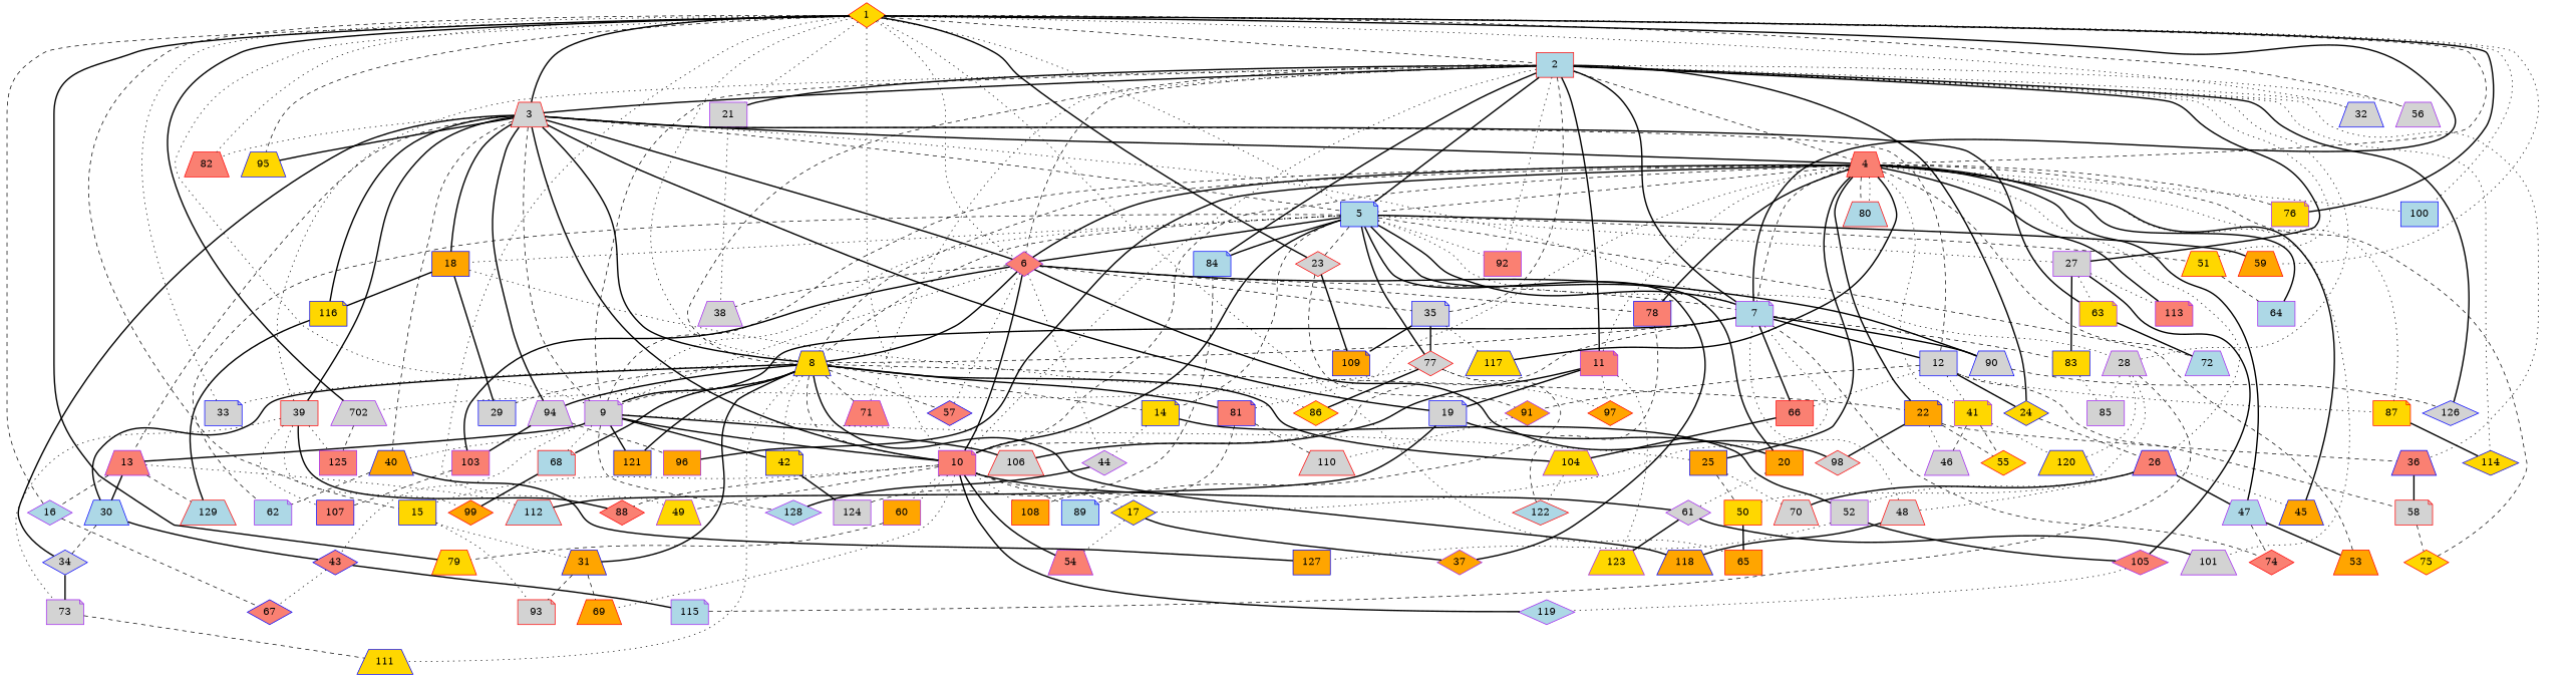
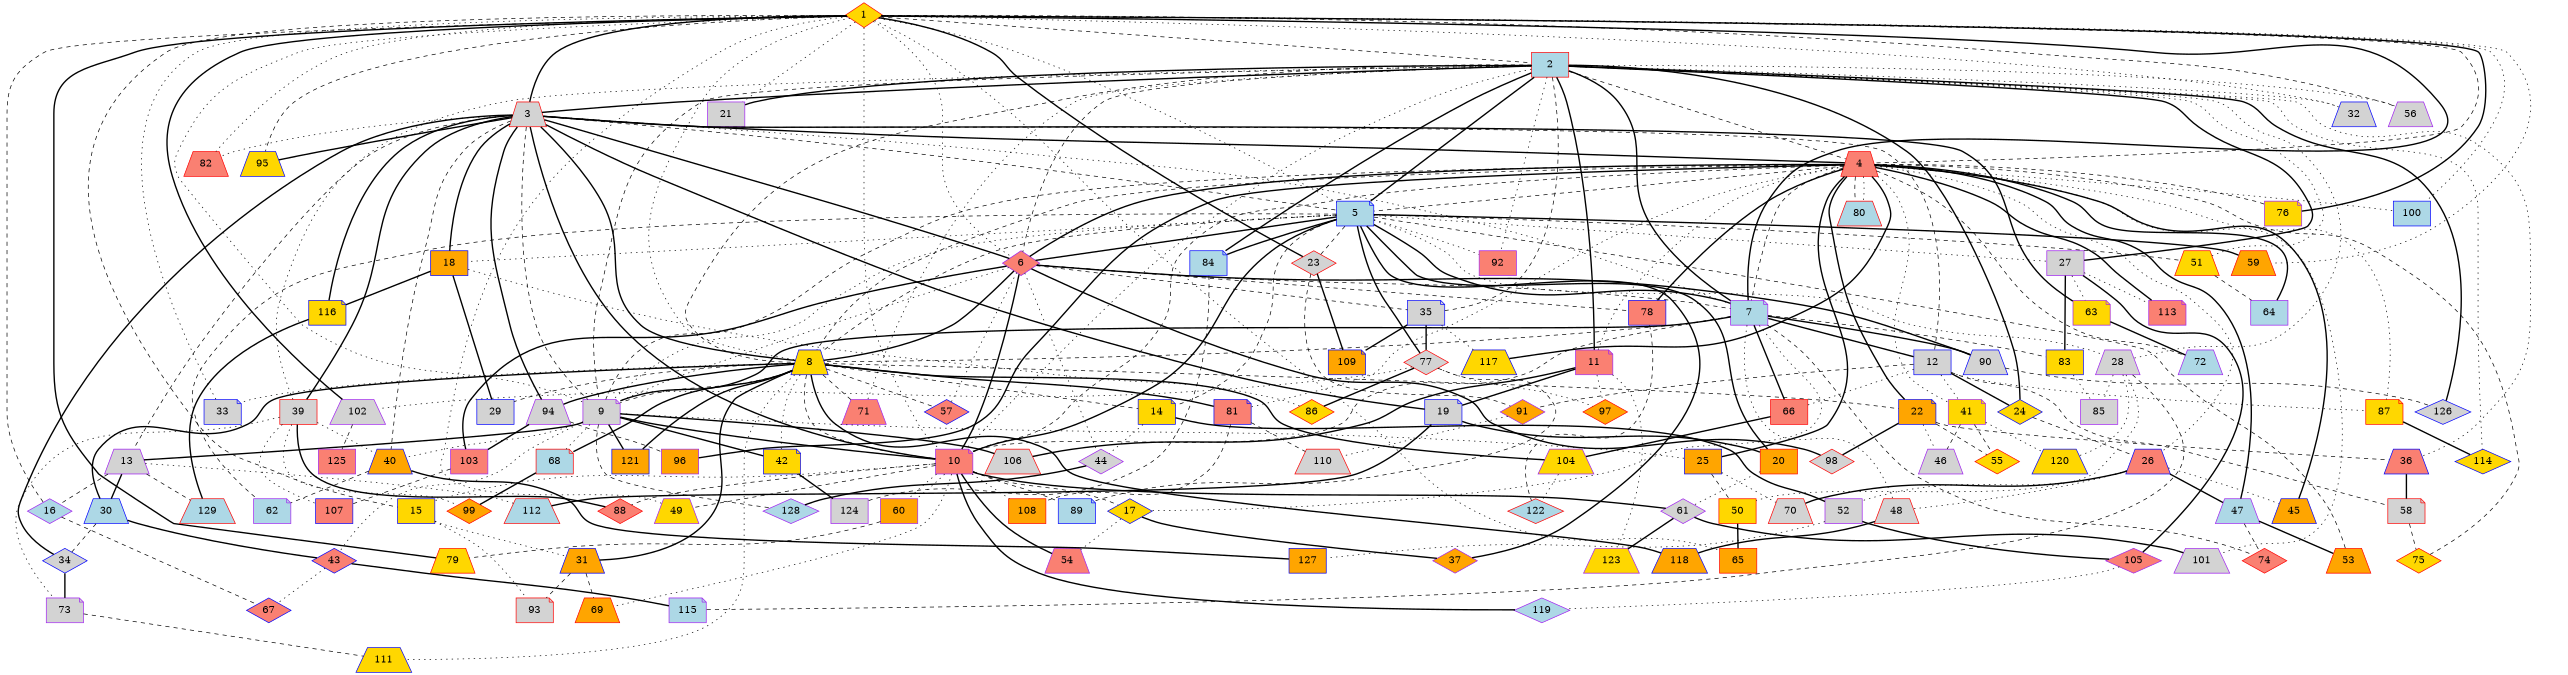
  graph {
    node [color=purple fillcolor=lightgrey shape=trapezium style=filled]
    edge [style=bold]
    1 [color=red fillcolor=gold shape=diamond]
    2 [color=red fillcolor=lightblue shape=box]
    3 [color=red]
    4 [color=red fillcolor=salmon]
    5 [color=blue fillcolor=lightblue shape=note]
    6 [fillcolor=salmon shape=diamond]
    7 [fillcolor=lightblue shape=note]
    8 [color=blue fillcolor=gold]
    9 [shape=note]
    10 [fillcolor=salmon shape=note]
    15 [color=blue fillcolor=gold shape=box]
    16 [fillcolor=lightblue shape=diamond]
    21 [shape=box]
    23 [color=red shape=diamond]
    32 [color=blue]
    33 [color=blue shape=note]
    49 [fillcolor=gold]
    56
    59 [color=red fillcolor=orange]
    65 [color=red fillcolor=orange shape=box]
    76 [fillcolor=gold shape=note]
    79 [color=red fillcolor=gold]
    82 [color=red fillcolor=salmon]
    95 [color=blue fillcolor=gold]
    100 [color=blue fillcolor=lightblue shape=box]
-   102 [label=702]
+   102
    11 [fillcolor=salmon shape=note]
    24 [color=blue fillcolor=gold shape=diamond]
    27 [shape=box]
    28
    35 [color=blue shape=note]
    36 [color=blue fillcolor=salmon]
    39 [color=red shape=box]
    51 [color=red fillcolor=gold]
    71 [fillcolor=salmon]
    84 [color=blue fillcolor=lightblue shape=note]
    92 [fillcolor=salmon shape=box]
    114 [color=blue fillcolor=gold shape=diamond]
    126 [color=blue shape=diamond]
    12 [color=blue shape=box]
-   13 [fillcolor=salmon]
+   13
    18 [color=blue fillcolor=orange shape=box]
    19 [color=blue shape=note]
    34 [color=blue shape=diamond]
    40 [color=blue fillcolor=orange]
    63 [fillcolor=gold shape=note]
    94
    116 [color=blue fillcolor=gold shape=note]
    22 [color=blue fillcolor=orange shape=note]
    25 [color=blue fillcolor=orange shape=box]
    26 [color=blue fillcolor=salmon]
    41 [fillcolor=gold shape=note]
    45 [color=blue fillcolor=orange]
    47 [fillcolor=lightblue]
    64 [fillcolor=lightblue shape=box]
    72 [fillcolor=lightblue]
    75 [color=red fillcolor=gold shape=diamond]
    78 [color=blue fillcolor=salmon shape=box]
    80 [color=red fillcolor=lightblue]
    81 [color=blue fillcolor=salmon shape=note]
    87 [color=red fillcolor=gold shape=note]
    96 [fillcolor=orange shape=box]
    101
    113 [fillcolor=salmon shape=note]
    117 [color=blue fillcolor=gold]
    14 [color=blue fillcolor=gold shape=note]
    20 [color=red fillcolor=orange shape=box]
    37 [fillcolor=orange shape=diamond]
    53 [color=red fillcolor=orange]
    62 [fillcolor=lightblue shape=note]
    77 [color=red shape=diamond]
-   38
    44 [shape=diamond]
    57 [color=blue fillcolor=salmon shape=diamond]
    90 [color=blue]
    98 [color=red shape=diamond]
    103 [fillcolor=salmon shape=box]
    17 [color=blue fillcolor=gold shape=diamond]
    48 [color=red]
    66 [color=red fillcolor=salmon shape=box]
    74 [color=red fillcolor=salmon shape=diamond]
    83 [color=blue fillcolor=gold shape=box]
    29 [color=blue shape=box]
    30 [color=blue fillcolor=lightblue]
    31 [color=blue fillcolor=orange]
    42 [color=blue fillcolor=gold shape=note]
    68 [color=red fillcolor=lightblue shape=note]
    104 [fillcolor=gold]
    111 [color=blue fillcolor=gold]
    118 [color=blue fillcolor=orange]
    121 [color=blue fillcolor=orange shape=box]
    43 [color=blue fillcolor=salmon shape=diamond]
    106 [color=red]
    128 [fillcolor=lightblue shape=diamond]
    54 [fillcolor=salmon]
    60 [fillcolor=orange shape=box]
    61 [shape=diamond]
    69 [color=red fillcolor=orange]
    88 [color=red fillcolor=salmon shape=diamond]
    89 [color=blue fillcolor=lightblue shape=note]
    108 [color=red fillcolor=orange shape=box]
    119 [fillcolor=lightblue shape=diamond]
    93 [color=red shape=note]
    67 [color=blue fillcolor=salmon shape=diamond]
    91 [fillcolor=orange shape=diamond]
    109 [color=blue fillcolor=orange shape=note]
    125 [fillcolor=salmon shape=box]
    97 [color=red fillcolor=orange shape=diamond]
    123 [fillcolor=gold]
    105 [fillcolor=salmon shape=diamond]
    50 [color=red fillcolor=gold shape=box]
    85 [shape=box]
    115 [fillcolor=lightblue shape=note]
    120 [color=blue fillcolor=gold]
    58 [color=red shape=note]
    73 [shape=note]
    99 [color=red fillcolor=orange shape=diamond]
    107 [color=blue fillcolor=salmon shape=box]
    124 [shape=box]
    112 [color=red fillcolor=lightblue]
    129 [color=red fillcolor=lightblue]
    86 [color=red fillcolor=gold shape=diamond]
    127 [color=blue fillcolor=orange shape=box]
    46
    55 [color=red fillcolor=gold shape=diamond]
    70 [color=red]
    52 [shape=box]
    122 [color=red fillcolor=lightblue shape=diamond]
    110 [color=red]
    1 -- 2 [style=dashed]
    1 -- 3
    1 -- 4 [style=dashed]
    1 -- 5 [style=dotted]
    1 -- 6 [style=dotted]
    1 -- 7
    1 -- 8 [style=dotted]
    1 -- 9 [style=dotted]
    1 -- 10 [style=dotted]
    1 -- 15 [style=dashed]
    1 -- 16 [style=dashed]
    1 -- 21 [style=dotted]
    1 -- 23
    1 -- 32 [style=dotted]
    1 -- 33 [style=dotted]
    1 -- 49 [style=dotted]
    1 -- 56 [style=dashed]
    1 -- 59 [style=dotted]
    1 -- 65 [style=dotted]
    1 -- 76
    1 -- 79
    1 -- 82 [style=dotted]
    1 -- 95 [style=dashed]
    1 -- 100 [style=dotted]
    1 -- 102
    2 -- 3
    2 -- 4 [style=dashed]
    2 -- 5
    2 -- 6 [style=dashed]
    2 -- 7
    2 -- 8 [style=dashed]
    2 -- 9 [style=dashed]
    2 -- 10 [style=dotted]
    2 -- 21
    2 -- 32 [style=dotted]
    2 -- 56 [style=dotted]
    2 -- 11
    2 -- 24
    2 -- 27
    2 -- 28 [style=dotted]
    2 -- 35 [style=dashed]
    2 -- 36 [style=dotted]
    2 -- 39 [style=dotted]
    2 -- 51 [style=dotted]
    2 -- 71 [style=dotted]
    2 -- 84
    2 -- 92 [style=dotted]
    2 -- 114 [style=dotted]
    2 -- 126
    3 -- 4
    3 -- 5 [style=dashed]
    3 -- 6
    3 -- 7 [style=dotted]
    3 -- 8
    3 -- 9 [style=dashed]
    3 -- 10
    3 -- 82 [style=dotted]
    3 -- 95
    3 -- 39
    3 -- 12 [style=dashed]
    3 -- 13 [style=dashed]
    3 -- 18
    3 -- 19
    3 -- 34
    3 -- 40 [style=dashed]
    3 -- 63
    3 -- 94
    3 -- 116
    4 -- 5 [style=dashed]
    4 -- 6
    4 -- 7 [style=dashed]
    4 -- 8 [style=dashed]
    4 -- 9 [style=dashed]
    4 -- 10 [style=dashed]
    4 -- 76 [style=dashed]
    4 -- 100 [style=dotted]
    4 -- 11 [style=dotted]
    4 -- 22
    4 -- 25
    4 -- 26 [style=dotted]
    4 -- 41 [style=dotted]
    4 -- 45
    4 -- 47
    4 -- 64
    4 -- 72 [style=dashed]
    4 -- 75 [style=dashed]
    4 -- 78
    4 -- 80 [style=dashed]
    4 -- 80 [style=dotted]
    4 -- 81 [style=dotted]
    4 -- 87 [style=dotted]
    4 -- 96
    4 -- 101 [style=dotted]
    4 -- 113
    4 -- 117
    5 -- 6
    5 -- 7
    5 -- 8 [style=dashed]
    5 -- 9 [style=dotted]
    5 -- 10
    5 -- 23 [style=dashed]
    5 -- 59
    5 -- 27 [style=dotted]
    5 -- 28 [style=dotted]
    5 -- 51 [style=dashed]
    5 -- 84
    5 -- 92 [style=dotted]
    5 -- 18 [style=dotted]
    5 -- 14 [style=dashed]
    5 -- 20
    5 -- 37
    5 -- 53 [style=dashed]
    5 -- 62 [style=dashed]
    5 -- 77
    6 -- 7 [style=dashed]
    6 -- 8
    6 -- 9 [style=dotted]
    6 -- 10
    6 -- 35 [style=dashed]
    6 -- 78 [style=dashed]
-   6 -- 38 [style=dashed]
    6 -- 44 [style=dotted]
    6 -- 57 [style=dotted]
    6 -- 90
    6 -- 98
    6 -- 103
    7 -- 8 [style=dashed]
    7 -- 9
    7 -- 10 [style=dashed]
    7 -- 12
    7 -- 90
    7 -- 17 [style=dotted]
    7 -- 48 [style=dotted]
    7 -- 66
    7 -- 74 [style=dashed]
    7 -- 83 [style=dashed]
    8 -- 9 [style=dashed]
    8 -- 10 [style=dashed]
    8 -- 33 [style=dotted]
    8 -- 71 [style=dashed]
    8 -- 94
    8 -- 22 [style=dashed]
    8 -- 81
    8 -- 14 [style=dashed]
    8 -- 57 [style=dashed]
    8 -- 29 [style=dashed]
    8 -- 30
    8 -- 31
    8 -- 42 [style=dotted]
    8 -- 68
    8 -- 104
    8 -- 111 [style=dotted]
    8 -- 118
    8 -- 121
    9 -- 10
    9 -- 13
    9 -- 40 [style=dotted]
    9 -- 25 [style=dotted]
    9 -- 42
    9 -- 68 [style=dotted]
    9 -- 121
    9 -- 43 [style=dotted]
    9 -- 106
    9 -- 128 [style=dashed]
    10 -- 15 [style=dotted]
    10 -- 49 [style=dashed]
    10 -- 17 [style=dashed]
    10 -- 54
    10 -- 60 [style=dotted]
    10 -- 60 [style=dotted]
    10 -- 61
    10 -- 69 [style=dotted]
    10 -- 88 [style=dashed]
    10 -- 89 [style=dashed]
    10 -- 108 [style=dotted]
    10 -- 119
    15 -- 31 [style=dotted]
    15 -- 93 [style=dotted]
    16 -- 67 [style=dashed]
-   21 -- 38 [style=dotted]
    23 -- 91 [style=dashed]
    23 -- 109
    102 -- 125 [style=dashed]
    11 -- 19
    11 -- 106
    11 -- 97 [style=dotted]
    11 -- 123 [style=dotted]
    24 -- 26 [style=dashed]
    27 -- 63 [style=dotted]
    27 -- 113 [style=dotted]
    27 -- 83
    27 -- 105
    28 -- 50 [style=dotted]
    28 -- 85 [style=dotted]
    28 -- 115 [style=dashed]
    28 -- 120 [style=dotted]
    35 -- 117 [style=dotted]
    35 -- 77
    35 -- 109
    36 -- 58
    39 -- 88
-   39 -- 125 [style=dotted]
+   39 -- 40 [style=dotted]
    39 -- 73 [style=dotted]
    39 -- 99 [style=dotted]
    39 -- 107 [style=dotted]
    51 -- 64 [style=dashed]
    84 -- 124 [style=dashed]
    12 -- 24
    12 -- 41 [style=dotted]
    12 -- 87 [style=dotted]
    12 -- 66 [style=dotted]
    12 -- 91 [style=dashed]
    12 -- 58 [style=dashed]
    13 -- 16 [style=dashed]
    13 -- 30
    13 -- 112 [style=dotted]
    13 -- 129 [style=dashed]
    18 -- 116
    18 -- 29
    18 -- 86 [style=dotted]
    19 -- 20
    19 -- 112
    34 -- 73
    40 -- 62 [style=dashed]
    40 -- 127
    63 -- 72
    94 -- 96 [style=dashed]
    94 -- 103
    116 -- 129
    22 -- 36 [style=dashed]
    22 -- 98
    22 -- 46 [style=dotted]
    22 -- 55 [style=dashed]
    25 -- 50 [style=dashed]
    25 -- 70 [style=dotted]
    26 -- 45 [style=dotted]
    26 -- 47
    26 -- 48 [style=dotted]
    26 -- 70
    26 -- 52 [style=dotted]
    41 -- 120 [style=dotted]
    41 -- 46 [style=dashed]
    41 -- 55 [style=dashed]
    47 -- 53
    47 -- 74 [style=dashed]
    78 -- 122 [style=dashed]
    81 -- 108 [style=dashed]
    81 -- 110 [style=dashed]
    87 -- 114
    14 -- 44 [style=dotted]
    14 -- 52
    20 -- 61 [style=dotted]
    77 -- 102 [style=dotted]
    77 -- 89 [style=dashed]
    77 -- 97 [style=dotted]
    77 -- 86
    44 -- 128
    90 -- 126 [style=dashed]
    103 -- 107 [style=dashed]
    17 -- 37
    17 -- 54 [style=dotted]
    48 -- 118
    66 -- 104
    83 -- 85 [style=dotted]
    30 -- 34 [style=dashed]
    30 -- 43
    31 -- 69 [style=dashed]
    31 -- 93 [style=dashed]
    42 -- 124
    68 -- 99
    104 -- 122 [style=dotted]
    43 -- 67 [style=dotted]
    43 -- 115
    60 -- 79 [style=dashed]
    61 -- 101
    61 -- 123
    91 -- 110 [style=dotted]
    105 -- 119 [style=dotted]
    50 -- 65
    58 -- 75 [style=dashed]
    73 -- 111 [style=dashed]
    52 -- 105
    52 -- 127 [style=dotted]
  }
